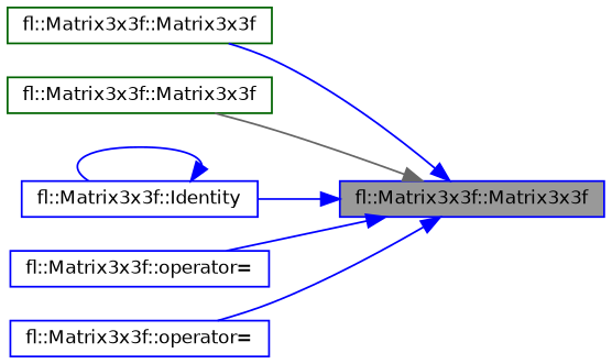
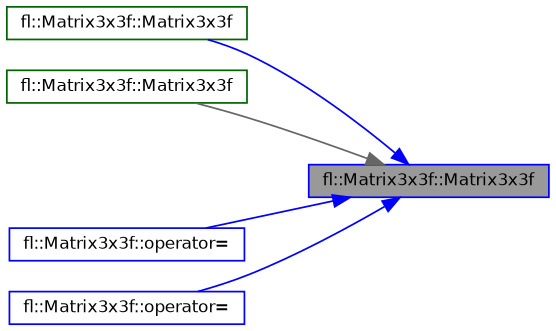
  digraph {
    rankdir=RL
    node [color=blue fillcolor=white fontname=Helvetica fontsize=10 shape=box style=filled]
    edge [color=blue dir=back fontname=Helvetica fontsize=10 labelfontname=Helvetica labelfontsize=10 style=solid]
    n1 [fillcolor=grey60 fontcolor=black height=0.2 label="fl::Matrix3x3f::Matrix3x3f" width=0.4]
    n2 [color=darkgreen height=0.2 label="fl::Matrix3x3f::Matrix3x3f" width=0.4]
    n3 [color=darkgreen height=0.2 label="fl::Matrix3x3f::Matrix3x3f" width=0.4]
-   n4 [height=0.2 label="fl::Matrix3x3f::Identity" width=0.4]
    n5 [height=0.2 label="fl::Matrix3x3f::operator=" width=0.4]
    n6 [height=0.2 label="fl::Matrix3x3f::operator=" width=0.4]
    n1 -> n2
    n1 -> n3 [color=gray40]
-   n1 -> n4
    n1 -> n5
    n1 -> n6
-   n4 -> n4
  }
